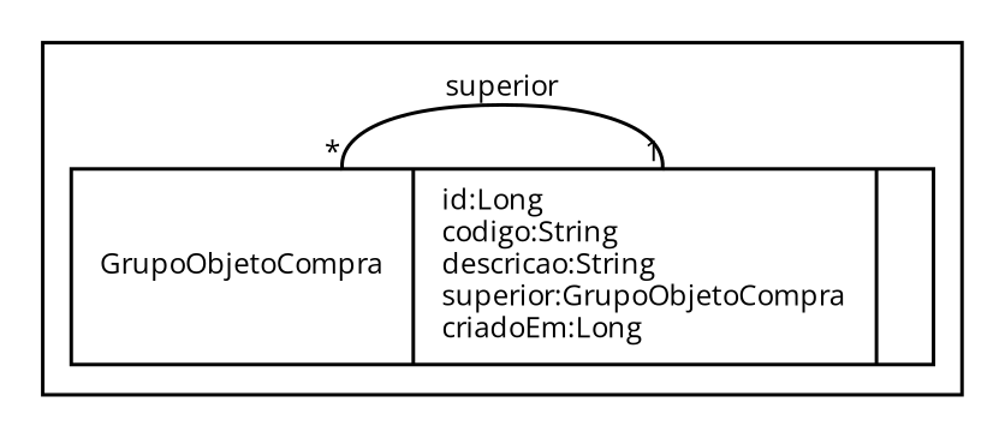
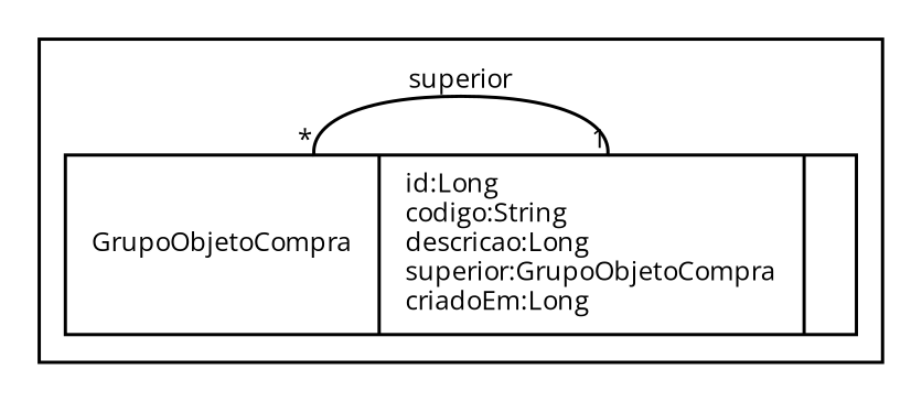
  digraph {
    fontname="Open Sans"
    fontsize=8
    rankdir=LR
-   n1 [fontname="Open Sans" fontsize=8 label="{GrupoObjetoCompra|id:Long\lcodigo:String\ldescricao:String\lsuperior:GrupoObjetoCompra\lcriadoEm:Long\l|\l}" shape=record]
+   n1 [fontname="Open Sans" fontsize=8 label="{GrupoObjetoCompra|id:Long\lcodigo:String\ldescricao:Long\lsuperior:GrupoObjetoCompra\lcriadoEm:Long\l|\l}" shape=record]
    subgraph cluster_1 {
      n1
    }
    n1 -> n1 [arrowhead=none fontname="Open Sans" fontsize=8 headlabel=1 label=superior taillabel="*"]
  }
